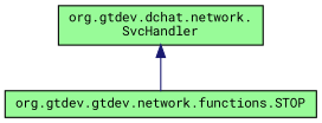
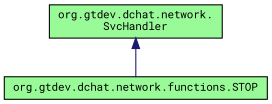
  digraph {
    fontname="Roboto Mono"
    node [color=black fillcolor=palegreen fontname="Roboto Mono" fontsize=10 shape=record style=filled]
-   n1 [fontcolor=black height=0.2 label="org.gtdev.gtdev.network.functions.STOP" width=0.4]
+   n1 [fontcolor=black height=0.2 label="org.gtdev.dchat.network.functions.STOP" width=0.4]
    n2 [height=0.2 label="org.gtdev.dchat.network.\lSvcHandler" width=0.4]
    n2 -> n1 [color=midnightblue dir=back fontname="Roboto Mono" fontsize=10 labelfontname=Helvetica labelfontsize=10 style=solid]
  }
